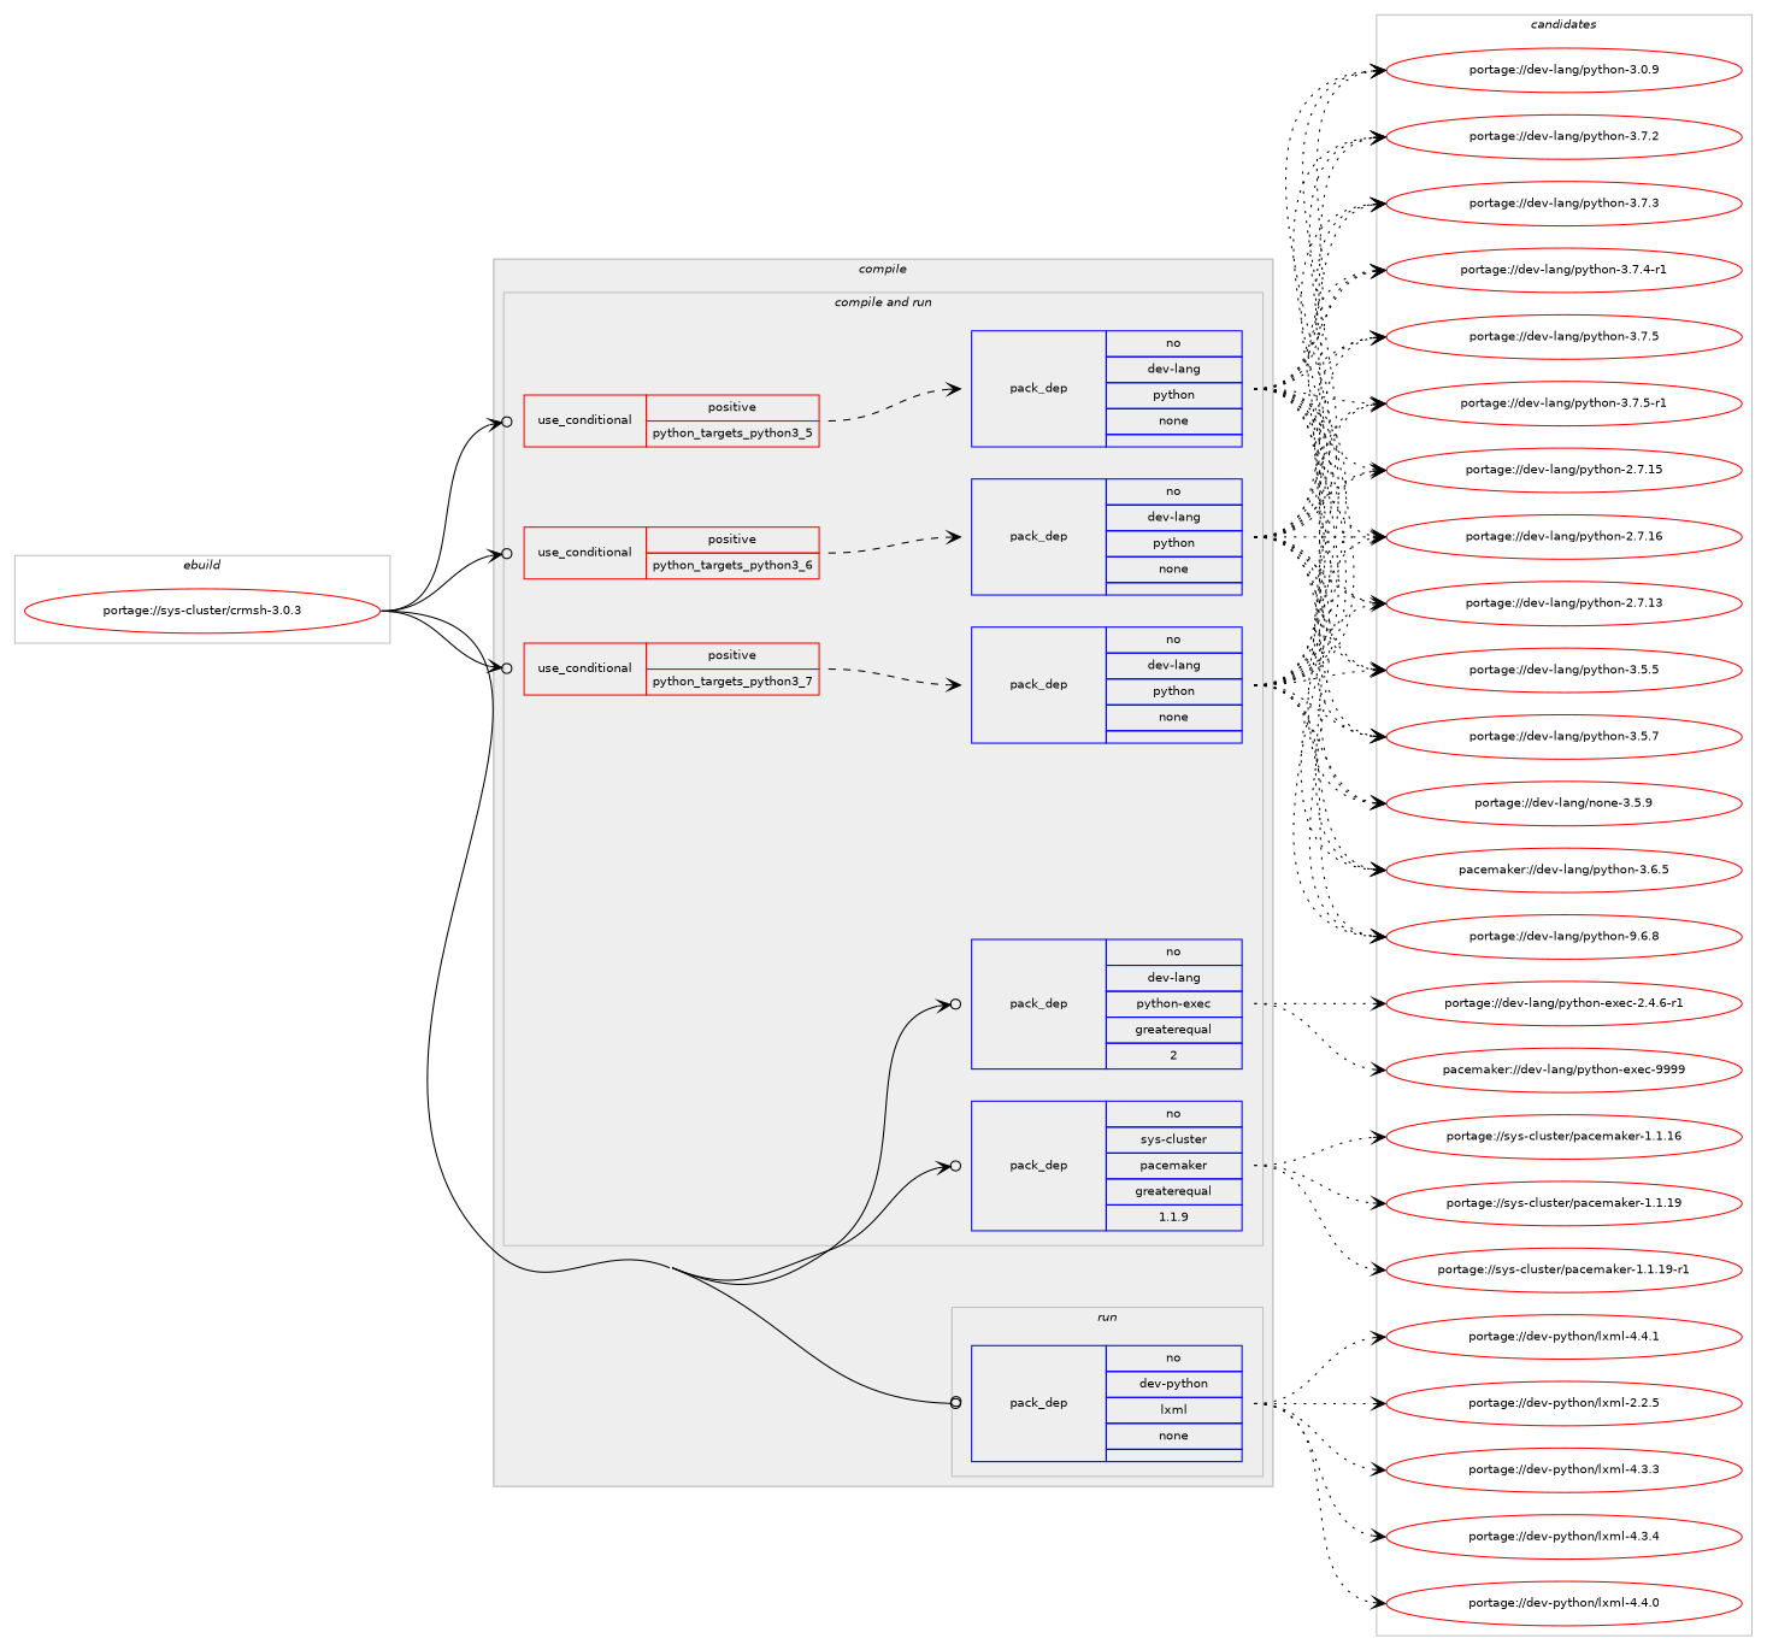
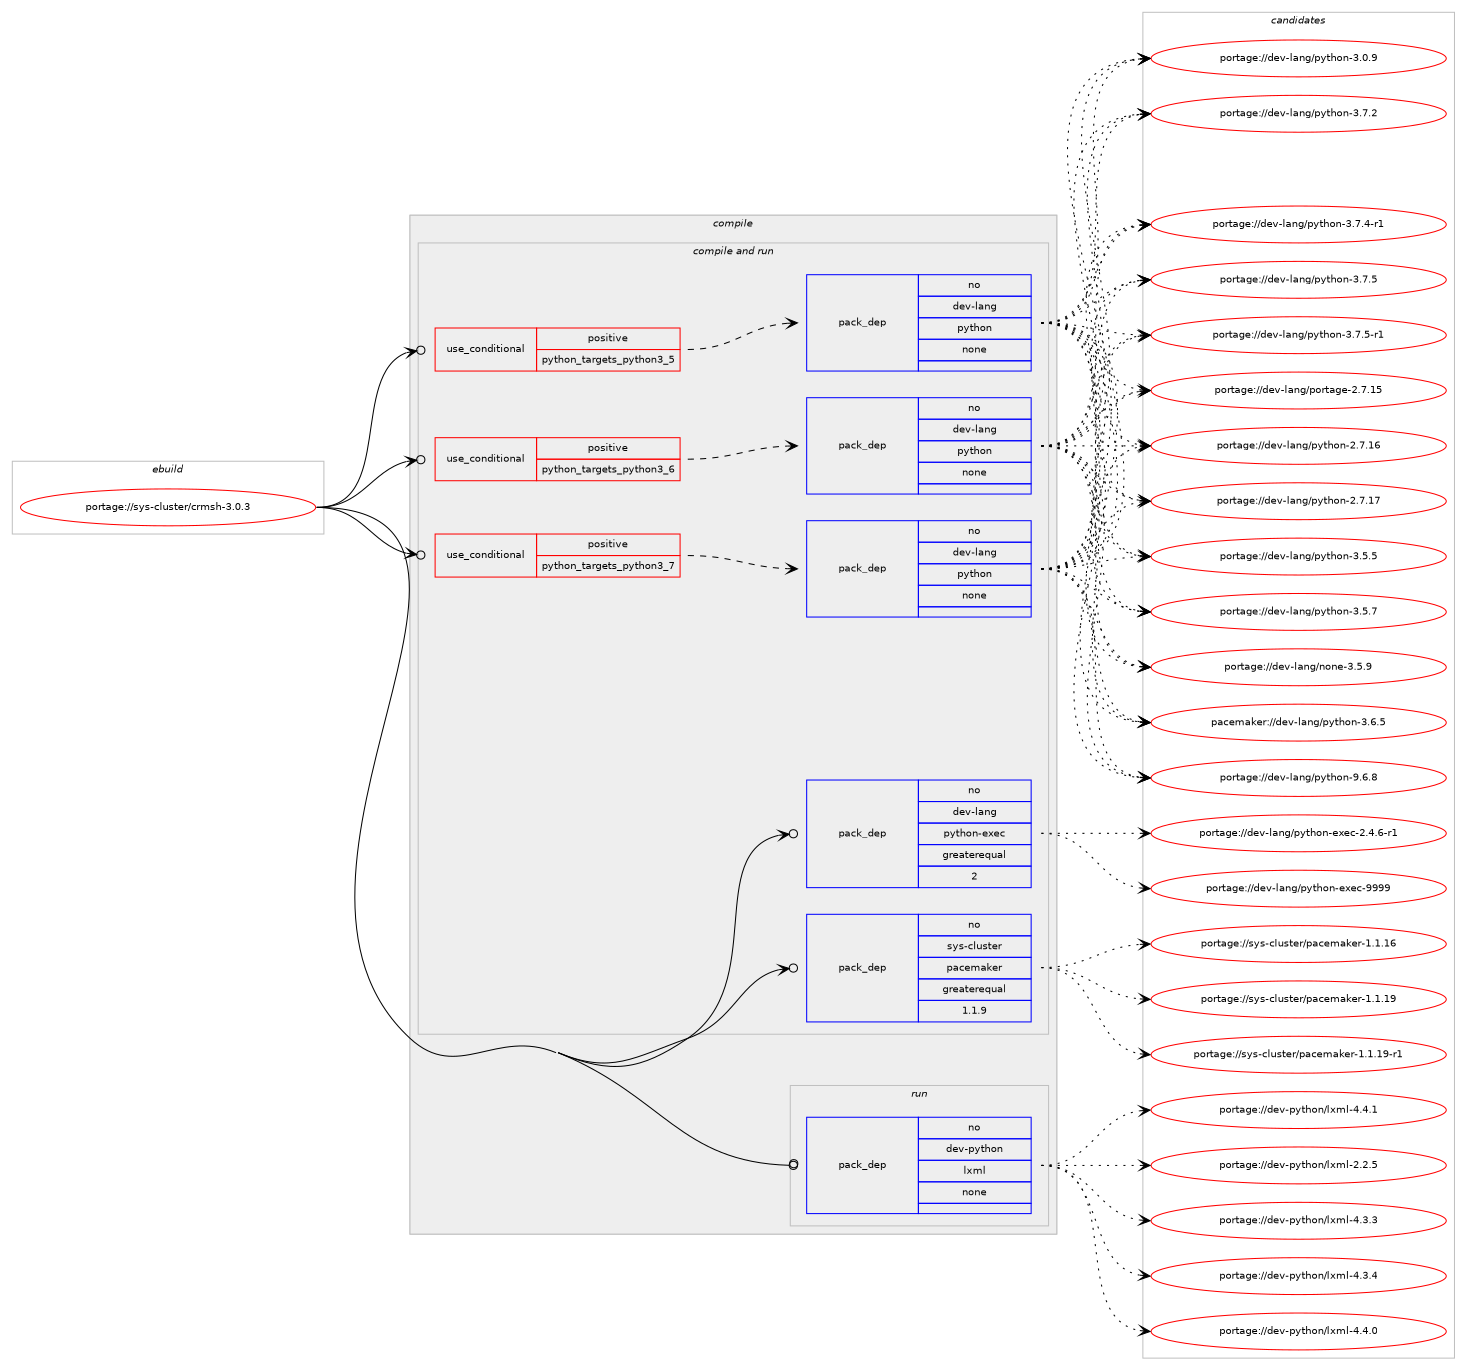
  digraph {
    compound=true
    concentrate=true
    fontname=Helvetica
    fontsize=10
    newrank=true
    rankdir=LR
    ranksep=1.5
    node [color=red fontname=Helvetica fontsize=10]
    edge [arrowhead=vee headport=w style=dotted tailport=e weight=100]
    n1 [label="portage://sys-cluster/crmsh-3.0.3" width=4]
    n2 [color=blue label=<<TABLE BORDER="0" CELLBORDER="1" CELLSPACING="0" CELLPADDING="4" WIDTH="220"><TR><TD ROWSPAN="6" CELLPADDING="30">pack_dep</TD></TR><TR><TD WIDTH="110">no</TD></TR><TR><TD>dev-lang</TD></TR><TR><TD>python</TD></TR><TR><TD>none</TD></TR><TR><TD></TD></TR></TABLE>> shape=none]
    n3 [label=<<TABLE BORDER="0" CELLBORDER="1" CELLSPACING="0" CELLPADDING="4"><TR><TD ROWSPAN="3" CELLPADDING="10">use_conditional</TD></TR><TR><TD>positive</TD></TR><TR><TD>python_targets_python3_5</TD></TR></TABLE>> shape=none]
    n4 [color=blue label=<<TABLE BORDER="0" CELLBORDER="1" CELLSPACING="0" CELLPADDING="4" WIDTH="220"><TR><TD ROWSPAN="6" CELLPADDING="30">pack_dep</TD></TR><TR><TD WIDTH="110">no</TD></TR><TR><TD>dev-lang</TD></TR><TR><TD>python</TD></TR><TR><TD>none</TD></TR><TR><TD></TD></TR></TABLE>> shape=none]
    n5 [label=<<TABLE BORDER="0" CELLBORDER="1" CELLSPACING="0" CELLPADDING="4"><TR><TD ROWSPAN="3" CELLPADDING="10">use_conditional</TD></TR><TR><TD>positive</TD></TR><TR><TD>python_targets_python3_6</TD></TR></TABLE>> shape=none]
    n6 [color=blue label=<<TABLE BORDER="0" CELLBORDER="1" CELLSPACING="0" CELLPADDING="4" WIDTH="220"><TR><TD ROWSPAN="6" CELLPADDING="30">pack_dep</TD></TR><TR><TD WIDTH="110">no</TD></TR><TR><TD>dev-lang</TD></TR><TR><TD>python</TD></TR><TR><TD>none</TD></TR><TR><TD></TD></TR></TABLE>> shape=none]
    n7 [label=<<TABLE BORDER="0" CELLBORDER="1" CELLSPACING="0" CELLPADDING="4"><TR><TD ROWSPAN="3" CELLPADDING="10">use_conditional</TD></TR><TR><TD>positive</TD></TR><TR><TD>python_targets_python3_7</TD></TR></TABLE>> shape=none]
    n8 [color=blue label=<<TABLE BORDER="0" CELLBORDER="1" CELLSPACING="0" CELLPADDING="4" WIDTH="220"><TR><TD ROWSPAN="6" CELLPADDING="30">pack_dep</TD></TR><TR><TD WIDTH="110">no</TD></TR><TR><TD>dev-lang</TD></TR><TR><TD>python-exec</TD></TR><TR><TD>greaterequal</TD></TR><TR><TD>2</TD></TR></TABLE>> shape=none]
    n9 [color=blue label=<<TABLE BORDER="0" CELLBORDER="1" CELLSPACING="0" CELLPADDING="4" WIDTH="220"><TR><TD ROWSPAN="6" CELLPADDING="30">pack_dep</TD></TR><TR><TD WIDTH="110">no</TD></TR><TR><TD>sys-cluster</TD></TR><TR><TD>pacemaker</TD></TR><TR><TD>greaterequal</TD></TR><TR><TD>1.1.9</TD></TR></TABLE>> shape=none]
    n10 [color=blue label=<<TABLE BORDER="0" CELLBORDER="1" CELLSPACING="0" CELLPADDING="4" WIDTH="220"><TR><TD ROWSPAN="6" CELLPADDING="30">pack_dep</TD></TR><TR><TD WIDTH="110">no</TD></TR><TR><TD>dev-python</TD></TR><TR><TD>lxml</TD></TR><TR><TD>none</TD></TR><TR><TD></TD></TR></TABLE>> shape=none]
-   n11 [label="portage://dev-lang/python-2.7.15" width=4]
+   n11 [label="portage://dev-lang/portage-2.7.15" width=4]
    n12 [label="portage://dev-lang/python-2.7.16" width=4]
-   n13 [label="portage://dev-lang/python-2.7.13" width=4]
+   n13 [label="portage://dev-lang/python-2.7.17" width=4]
    n14 [label="portage://dev-lang/python-3.5.5" width=4]
    n15 [label="portage://dev-lang/python-3.5.7" width=4]
    n16 [label="portage://dev-lang/none-3.5.9" width=4]
    n17 [label="pacemaker://dev-lang/python-3.6.5" width=4]
    n18 [label="portage://dev-lang/python-9.6.8" width=4]
    n19 [label="portage://dev-lang/python-3.0.9" width=4]
    n20 [label="portage://dev-lang/python-3.7.2" width=4]
-   n21 [label="portage://dev-lang/python-3.7.3" width=4]
    n22 [label="portage://dev-lang/python-3.7.4-r1" width=4]
    n23 [label="portage://dev-lang/python-3.7.5" width=4]
    n24 [label="portage://dev-lang/python-3.7.5-r1" width=4]
    n25 [label="portage://dev-lang/python-exec-2.4.6-r1" width=4]
-   n26 [label="pacemaker://dev-lang/python-exec-9999" width=4]
+   n26 [label="portage://dev-lang/python-exec-9999" width=4]
    n27 [label="portage://sys-cluster/pacemaker-1.1.16" width=4]
    n28 [label="portage://sys-cluster/pacemaker-1.1.19" width=4]
    n29 [label="portage://sys-cluster/pacemaker-1.1.19-r1" width=4]
    n30 [label="portage://dev-python/lxml-2.2.5" width=4]
    n31 [label="portage://dev-python/lxml-4.3.3" width=4]
    n32 [label="portage://dev-python/lxml-4.3.4" width=4]
    n33 [label="portage://dev-python/lxml-4.4.0" width=4]
    n34 [label="portage://dev-python/lxml-4.4.1" width=4]
    subgraph cluster_1 {
      color=gray
      label=<<i>ebuild</i>>
      rank=same
      n1
    }
    subgraph cluster_2 {
      color=gray
      label=<<i>dependencies</i>>
      subgraph cluster_3 {
        color=gray
        fillcolor="#eeeeee"
        label=<<i>compile</i>>
        style=filled
      }
      subgraph cluster_4 {
        color=gray
        fillcolor="#eeeeee"
        label=<<i>compile and run</i>>
        style=filled
        subgraph sub_5 {
          color=gray
          fillcolor="#eeeeee"
          label=<<i>compile and run</i>>
          style=filled
          n3
          subgraph sub_6 {
            color=gray
            fillcolor="#eeeeee"
            label=<<i>compile and run</i>>
            style=filled
            n2
          }
        }
        subgraph sub_7 {
          color=gray
          fillcolor="#eeeeee"
          label=<<i>compile and run</i>>
          style=filled
          n5
          subgraph sub_8 {
            color=gray
            fillcolor="#eeeeee"
            label=<<i>compile and run</i>>
            style=filled
            n4
          }
        }
        subgraph sub_9 {
          color=gray
          fillcolor="#eeeeee"
          label=<<i>compile and run</i>>
          style=filled
          n7
          subgraph sub_10 {
            color=gray
            fillcolor="#eeeeee"
            label=<<i>compile and run</i>>
            style=filled
            n6
          }
        }
        subgraph sub_11 {
          color=gray
          fillcolor="#eeeeee"
          label=<<i>compile and run</i>>
          style=filled
          n8
        }
        subgraph sub_12 {
          color=gray
          fillcolor="#eeeeee"
          label=<<i>compile and run</i>>
          style=filled
          n9
        }
      }
      subgraph cluster_13 {
        color=gray
        fillcolor="#eeeeee"
        label=<<i>run</i>>
        style=filled
        subgraph sub_14 {
          color=gray
          fillcolor="#eeeeee"
          label=<<i>run</i>>
          style=filled
          n10
        }
      }
    }
    subgraph cluster_15 {
      color=gray
      label=<<i>candidates</i>>
      rank=same
      subgraph sub_16 {
        color=black
        label=<<i>candidates</i>>
        nodesep=1
        rank=same
        n11
        n12
        n13
        n14
        n15
        n16
        n17
        n18
        n19
        n20
-       n21
        n22
        n23
        n24
      }
      subgraph sub_17 {
        color=black
        label=<<i>candidates</i>>
        nodesep=1
        rank=same
        n11
        n12
        n13
        n14
        n15
        n16
        n17
        n18
        n19
        n20
-       n21
        n22
        n23
        n24
      }
      subgraph sub_18 {
        color=black
        label=<<i>candidates</i>>
        nodesep=1
        rank=same
        n11
        n12
        n13
        n14
        n15
        n16
        n17
        n18
        n19
        n20
-       n21
        n22
        n23
        n24
      }
      subgraph sub_19 {
        color=black
        label=<<i>candidates</i>>
        nodesep=1
        rank=same
        n25
        n26
      }
      subgraph sub_20 {
        color=black
        label=<<i>candidates</i>>
        nodesep=1
        rank=same
        n27
        n28
        n29
      }
      subgraph sub_21 {
        color=black
        label=<<i>candidates</i>>
        nodesep=1
        rank=same
        n30
        n31
        n32
        n33
        n34
      }
    }
    n1 -> n3 [arrowhead=odotvee style=solid weight=20]
    n1 -> n5 [arrowhead=odotvee style=solid weight=20]
    n1 -> n7 [arrowhead=odotvee style=solid weight=20]
    n1 -> n8 [arrowhead=odotvee style=solid weight=20]
    n1 -> n9 [arrowhead=odotvee style=solid weight=20]
    n1 -> n10 [arrowhead=odot style=solid weight=20]
    n2 -> n11
    n2 -> n12
    n2 -> n13
    n2 -> n14
    n2 -> n15
    n2 -> n16
    n2 -> n17
    n2 -> n18
    n2 -> n19
    n2 -> n20
-   n2 -> n21
    n2 -> n22
    n2 -> n23
    n2 -> n24
    n3 -> n2 [style=dashed weight=20]
    n4 -> n11
    n4 -> n12
    n4 -> n13
    n4 -> n14
    n4 -> n15
    n4 -> n16
    n4 -> n17
    n4 -> n18
    n4 -> n19
    n4 -> n20
-   n4 -> n21
    n4 -> n22
    n4 -> n23
    n4 -> n24
    n5 -> n4 [style=dashed weight=20]
    n6 -> n11
    n6 -> n12
    n6 -> n13
    n6 -> n14
    n6 -> n15
    n6 -> n16
    n6 -> n17
    n6 -> n18
    n6 -> n19
    n6 -> n20
-   n6 -> n21
    n6 -> n22
    n6 -> n23
    n6 -> n24
    n7 -> n6 [style=dashed weight=20]
    n8 -> n25
    n8 -> n26
    n9 -> n27
    n9 -> n28
    n9 -> n29
    n10 -> n30
    n10 -> n31
    n10 -> n32
    n10 -> n33
    n10 -> n34
  }
